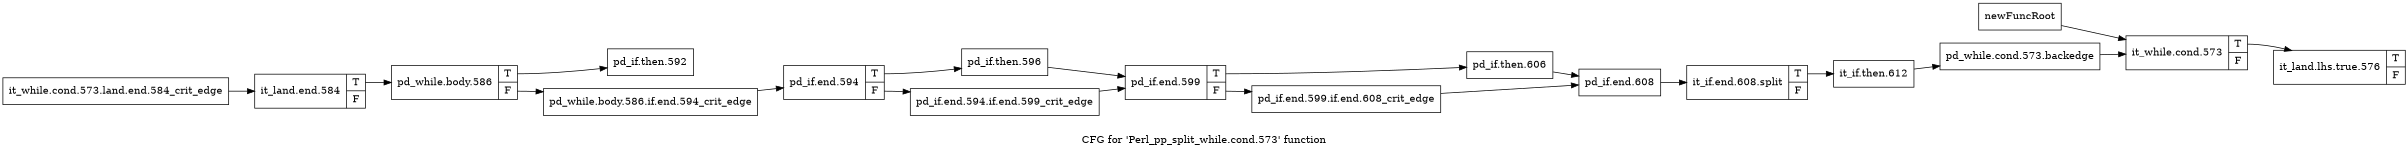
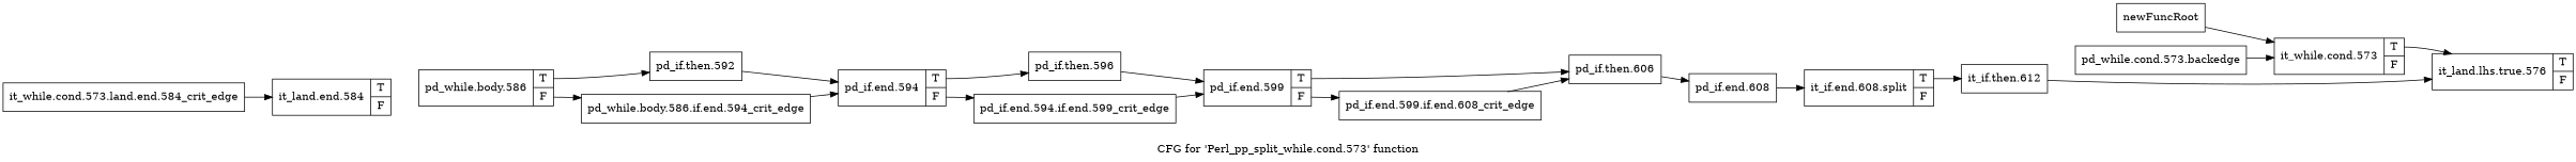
  digraph {
    label="CFG for 'Perl_pp_split_while.cond.573' function"
    rankdir=LR
    node [shape=record]
    n1 [label="{newFuncRoot}"]
    n2 [label="{it_while.cond.573|{<s0>T|<s1>F}}"]
    n3 [label="{it_land.lhs.true.576|{<s0>T|<s1>F}}"]
    n4 [label="{it_while.cond.573.land.end.584_crit_edge}"]
    n5 [label="{it_land.end.584|{<s0>T|<s1>F}}"]
    n6 [label="{pd_while.body.586|{<s0>T|<s1>F}}"]
    n7 [label="{pd_if.then.592}"]
    n8 [label="{pd_while.body.586.if.end.594_crit_edge}"]
    n9 [label="{pd_if.end.594|{<s0>T|<s1>F}}"]
    n10 [label="{pd_if.then.596}"]
    n11 [label="{pd_if.end.594.if.end.599_crit_edge}"]
    n12 [label="{pd_if.end.599|{<s0>T|<s1>F}}"]
    n13 [label="{pd_if.then.606}"]
    n14 [label="{pd_if.end.599.if.end.608_crit_edge}"]
    n15 [label="{pd_if.end.608}"]
    n16 [label="{it_if.end.608.split|{<s0>T|<s1>F}}"]
    n17 [label="{it_if.then.612}"]
    n18 [label="{pd_while.cond.573.backedge}"]
    n1 -> n2
    n2 -> n3 [tailport=s0]
    n4 -> n5
-   n5 -> n6 [tailport=s0]
    n6 -> n7 [tailport=s0]
    n6 -> n8 [tailport=s1]
+   n7 -> n9
    n8 -> n9
    n9 -> n10 [tailport=s0]
    n9 -> n11 [tailport=s1]
    n10 -> n12
    n11 -> n12
    n12 -> n13 [tailport=s0]
    n12 -> n14 [tailport=s1]
    n13 -> n15
-   n14 -> n15
+   n14 -> n13
    n15 -> n16
    n16 -> n17 [tailport=s0]
-   n17 -> n18
+   n17 -> n3
    n18 -> n2
  }
